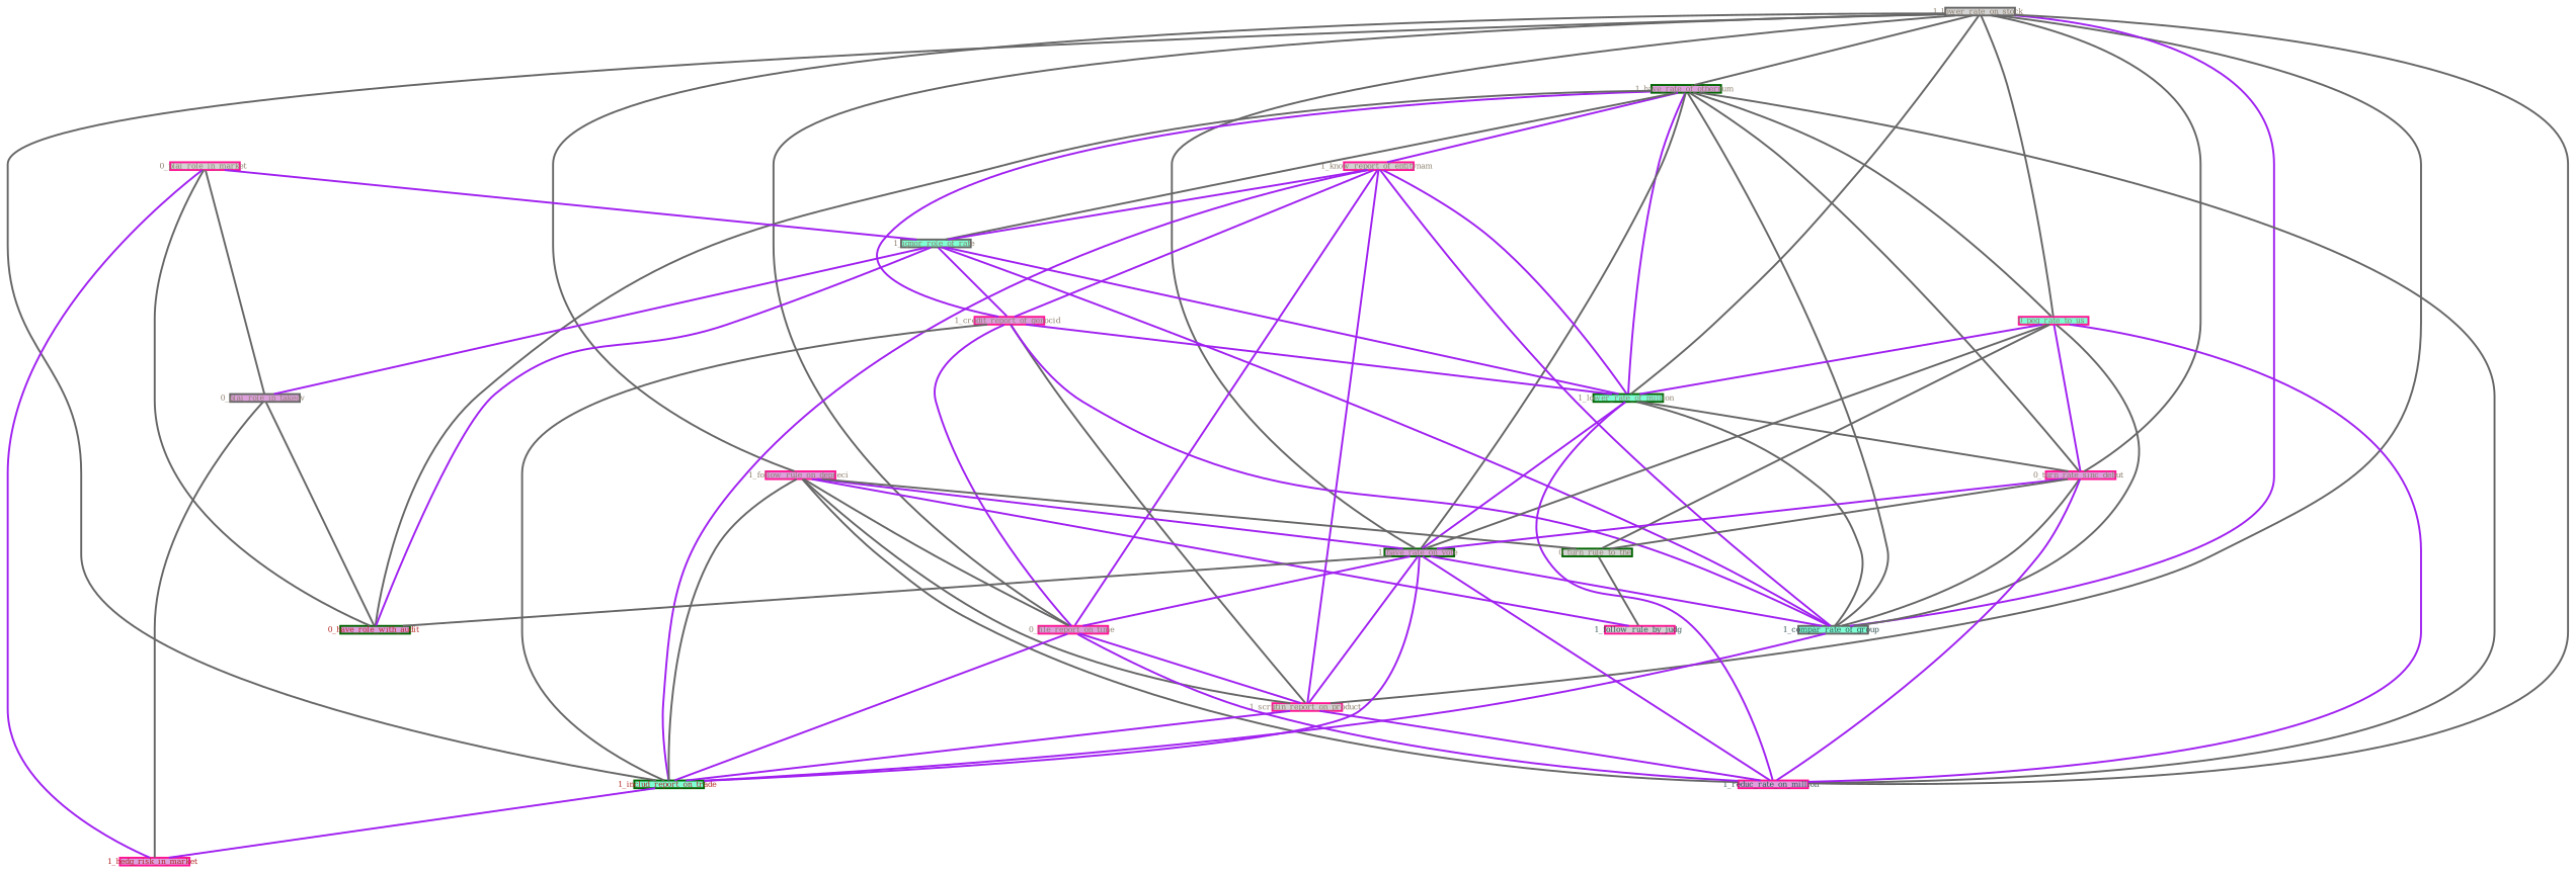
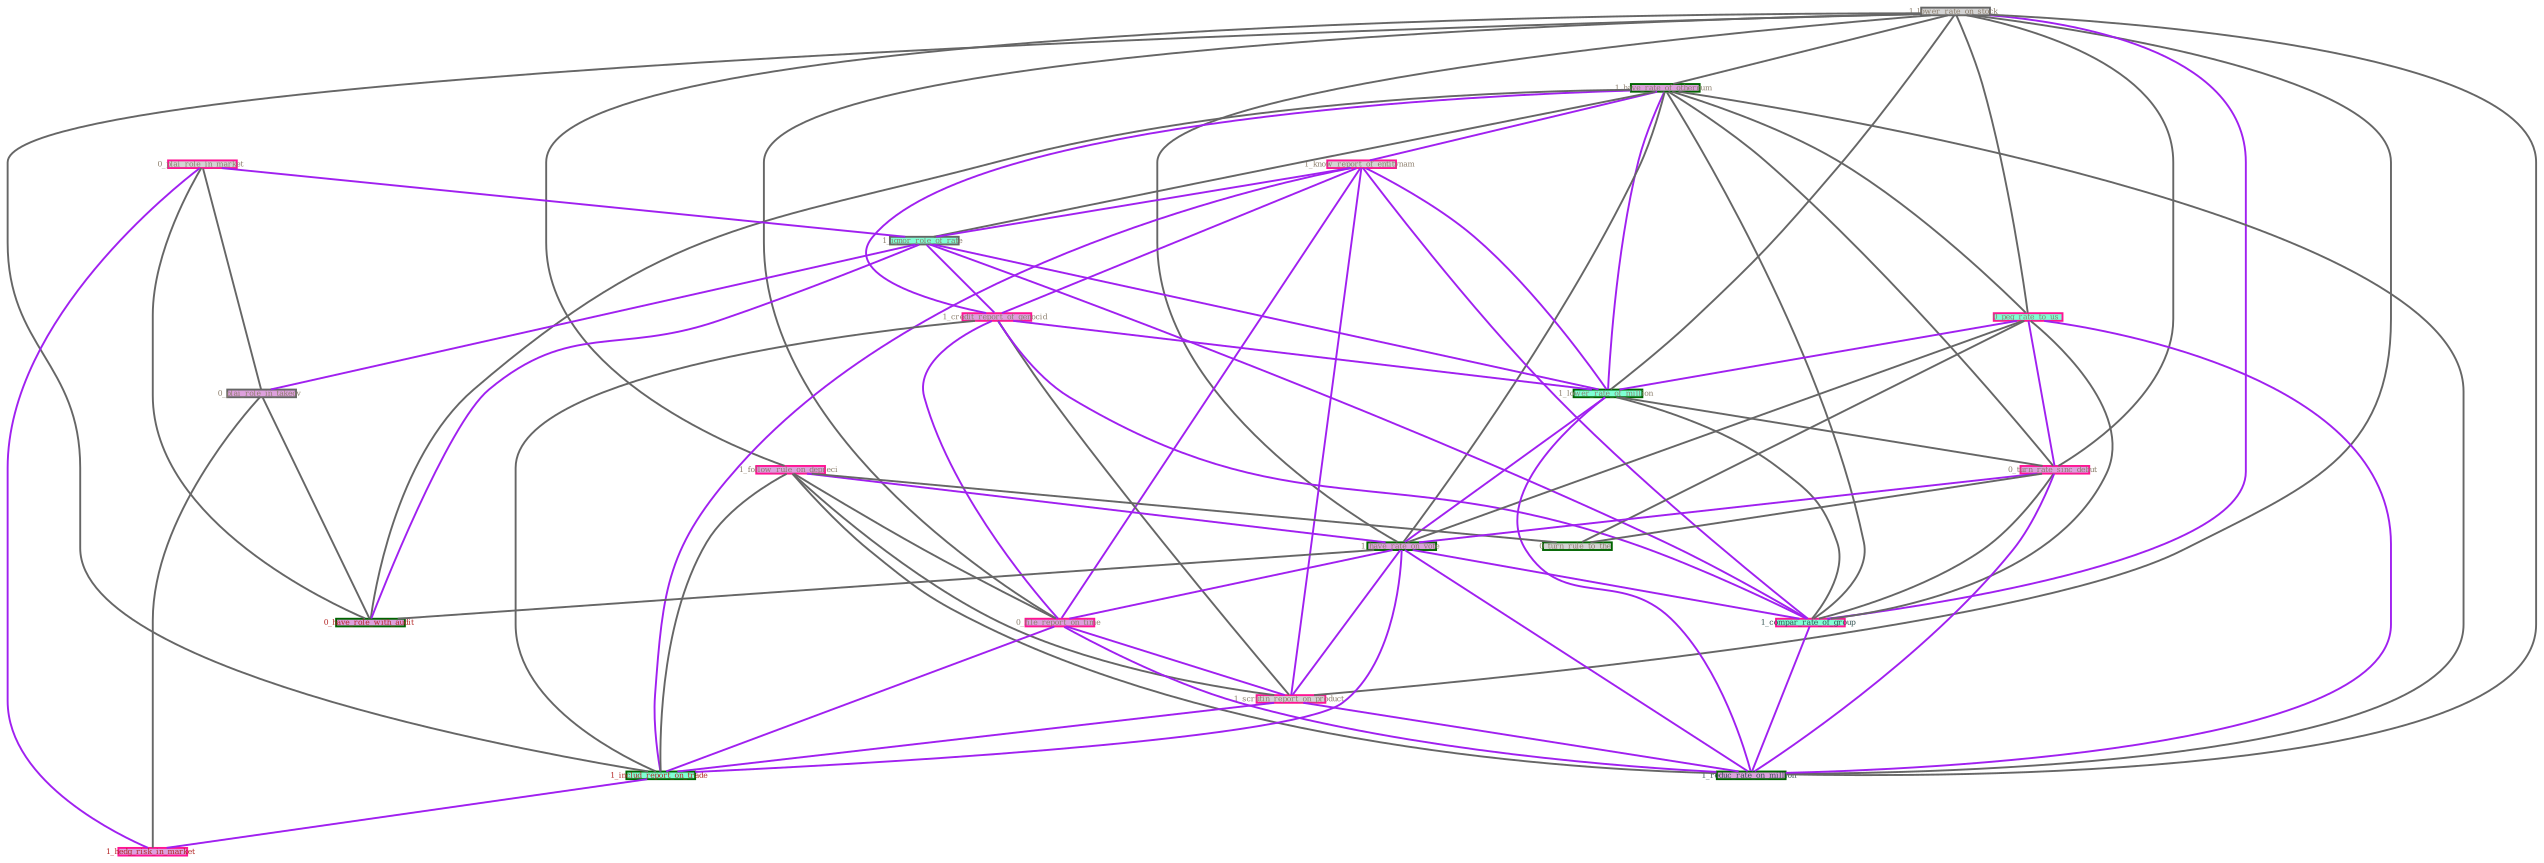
  graph {
    node [color=deeppink fillcolor=plum fixedsize=true fontcolor="#8b7d6b" fontsize=4 shape=polygon style=filled]
    edge [color=purple w=1]
    "1_lower_rate_on_stock " [color=gray40 fillcolor=lightgrey height=.06 width=.5]
    "1_have_rate_of_othernum " [color=darkgreen height=.06 width=.5]
    "1_know_report_of_entitynam " [fillcolor=lightgrey height=.06 width=.5]
    "0_plai_role_in_market " [fillcolor=lightgrey height=.06 width=.5]
    "1_ignor_role_of_rate " [color=gray40 fillcolor=aquamarine height=.06 width=.5]
    "1_credit_report_of_genocid " [height=.06 width=.5]
    "0_peg_rate_to_us " [fillcolor=aquamarine height=.06 width=.5]
    "0_plai_role_in_takeov " [color=gray40 height=.06 width=.5]
    "1_lower_rate_of_million " [color=darkgreen fillcolor=aquamarine height=.06 width=.5]
    "1_follow_rule_on_depreci " [height=.06 width=.5]
    "0_turn_rate_sinc_debut " [height=.06 width=.5]
    "1_have_rate_on_vote " [color=darkgreen height=.06 width=.5]
    "0_turn_rule_to_the " [color=darkgreen fillcolor=lightgrey height=.06 width=.5]
    "0_file_report_on_time " [height=.06 width=.5]
    "1_scrutin_report_on_product " [fillcolor=lightgrey height=.06 width=.5]
    "1_hedg_risk_in_market " [fontcolor="#b22222" height=.06 width=.5]
    "0_have_role_with_audit " [color=darkgreen fontcolor="#b22222" height=.06 width=.5]
    "1_includ_report_on_trade " [color=darkgreen fillcolor=aquamarine fontcolor="#b22222" height=.06 width=.5]
-   "1_compar_rate_of_group " [color=gray40 fillcolor=aquamarine fontcolor="#2f4f4f" height=.06 width=.5]
-   "1_reduc_rate_on_million " [fontcolor="#2f4f4f" height=.06 width=.5]
-   "1_follow_rule_by_judg " [fillcolor=lightgrey fontcolor="#2f4f4f" height=.06 width=.5]
+   "1_compar_rate_of_group " [fillcolor=aquamarine fontcolor="#2f4f4f" height=.06 width=.5]
+   "1_reduc_rate_on_million " [color=darkgreen fontcolor="#2f4f4f" height=.06 width=.5]
    subgraph sub_1 {
      "1_lower_rate_on_stock "
      "1_have_rate_of_othernum "
      "1_know_report_of_entitynam "
      "0_plai_role_in_market "
      "1_ignor_role_of_rate "
      "1_credit_report_of_genocid "
      "0_peg_rate_to_us "
      "0_plai_role_in_takeov "
      "1_lower_rate_of_million "
      "1_follow_rule_on_depreci "
      "0_turn_rate_sinc_debut "
      "1_have_rate_on_vote "
      "0_turn_rule_to_the "
      "0_file_report_on_time "
      "1_scrutin_report_on_product "
    }
    subgraph sub_2 {
      "1_hedg_risk_in_market "
      "0_have_role_with_audit "
    }
    "1_lower_rate_on_stock " -- "1_have_rate_of_othernum " [color=gray40]
    "1_lower_rate_on_stock " -- "0_peg_rate_to_us " [color=gray40]
    "1_lower_rate_on_stock " -- "1_lower_rate_of_million " [color=gray40 w=2]
    "1_lower_rate_on_stock " -- "1_follow_rule_on_depreci " [color=gray40]
    "1_lower_rate_on_stock " -- "0_turn_rate_sinc_debut " [color=gray40]
    "1_lower_rate_on_stock " -- "1_have_rate_on_vote " [color=gray40 w=2]
    "1_lower_rate_on_stock " -- "0_file_report_on_time " [color=gray40]
    "1_lower_rate_on_stock " -- "1_scrutin_report_on_product " [color=gray40]
    "1_lower_rate_on_stock " -- "1_includ_report_on_trade " [color=gray40]
    "1_lower_rate_on_stock " -- "1_compar_rate_of_group "
    "1_lower_rate_on_stock " -- "1_reduc_rate_on_million " [color=gray40 w=2]
    "1_have_rate_of_othernum " -- "1_know_report_of_entitynam "
    "1_have_rate_of_othernum " -- "1_ignor_role_of_rate " [color=gray40]
    "1_have_rate_of_othernum " -- "1_credit_report_of_genocid "
    "1_have_rate_of_othernum " -- "0_peg_rate_to_us " [color=gray40]
    "1_have_rate_of_othernum " -- "1_lower_rate_of_million " [w=2]
    "1_have_rate_of_othernum " -- "0_turn_rate_sinc_debut " [color=gray40]
    "1_have_rate_of_othernum " -- "1_have_rate_on_vote " [color=gray40 w=2]
    "1_have_rate_of_othernum " -- "0_have_role_with_audit " [color=gray40]
    "1_have_rate_of_othernum " -- "1_compar_rate_of_group " [color=gray40 w=2]
    "1_have_rate_of_othernum " -- "1_reduc_rate_on_million " [color=gray40]
    "1_know_report_of_entitynam " -- "1_ignor_role_of_rate "
    "1_know_report_of_entitynam " -- "1_credit_report_of_genocid " [w=2]
    "1_know_report_of_entitynam " -- "1_lower_rate_of_million "
    "1_know_report_of_entitynam " -- "0_file_report_on_time "
    "1_know_report_of_entitynam " -- "1_scrutin_report_on_product "
    "1_know_report_of_entitynam " -- "1_includ_report_on_trade "
    "1_know_report_of_entitynam " -- "1_compar_rate_of_group "
    "0_plai_role_in_market " -- "1_ignor_role_of_rate "
    "0_plai_role_in_market " -- "0_plai_role_in_takeov " [color=gray40 w=3]
    "0_plai_role_in_market " -- "1_hedg_risk_in_market " [w=2]
    "0_plai_role_in_market " -- "0_have_role_with_audit " [color=gray40]
    "1_ignor_role_of_rate " -- "1_credit_report_of_genocid "
    "1_ignor_role_of_rate " -- "0_plai_role_in_takeov "
    "1_ignor_role_of_rate " -- "1_lower_rate_of_million "
    "1_ignor_role_of_rate " -- "0_have_role_with_audit "
    "1_ignor_role_of_rate " -- "1_compar_rate_of_group "
    "1_credit_report_of_genocid " -- "1_lower_rate_of_million "
    "1_credit_report_of_genocid " -- "0_file_report_on_time "
    "1_credit_report_of_genocid " -- "1_scrutin_report_on_product " [color=gray40]
    "1_credit_report_of_genocid " -- "1_includ_report_on_trade " [color=gray40]
    "1_credit_report_of_genocid " -- "1_compar_rate_of_group "
    "0_peg_rate_to_us " -- "1_lower_rate_of_million "
    "0_peg_rate_to_us " -- "0_turn_rate_sinc_debut "
    "0_peg_rate_to_us " -- "1_have_rate_on_vote " [color=gray40]
    "0_peg_rate_to_us " -- "0_turn_rule_to_the " [color=gray40]
    "0_peg_rate_to_us " -- "1_compar_rate_of_group " [color=gray40]
    "0_peg_rate_to_us " -- "1_reduc_rate_on_million "
    "0_plai_role_in_takeov " -- "1_hedg_risk_in_market " [color=gray40]
    "0_plai_role_in_takeov " -- "0_have_role_with_audit " [color=gray40]
    "1_lower_rate_of_million " -- "0_turn_rate_sinc_debut " [color=gray40]
    "1_lower_rate_of_million " -- "1_have_rate_on_vote "
    "1_lower_rate_of_million " -- "1_compar_rate_of_group " [color=gray40 w=2]
    "1_lower_rate_of_million " -- "1_reduc_rate_on_million " [w=2]
    "1_follow_rule_on_depreci " -- "1_have_rate_on_vote "
    "1_follow_rule_on_depreci " -- "0_turn_rule_to_the " [color=gray40]
    "1_follow_rule_on_depreci " -- "0_file_report_on_time " [color=gray40]
    "1_follow_rule_on_depreci " -- "1_scrutin_report_on_product " [color=gray40]
    "1_follow_rule_on_depreci " -- "1_includ_report_on_trade " [color=gray40]
    "1_follow_rule_on_depreci " -- "1_reduc_rate_on_million " [color=gray40]
-   "1_follow_rule_on_depreci " -- "1_follow_rule_by_judg " [w=2]
    "0_turn_rate_sinc_debut " -- "1_have_rate_on_vote "
    "0_turn_rate_sinc_debut " -- "0_turn_rule_to_the " [color=gray40]
    "0_turn_rate_sinc_debut " -- "1_compar_rate_of_group " [color=gray40]
    "0_turn_rate_sinc_debut " -- "1_reduc_rate_on_million "
    "1_have_rate_on_vote " -- "0_file_report_on_time "
    "1_have_rate_on_vote " -- "1_scrutin_report_on_product "
    "1_have_rate_on_vote " -- "0_have_role_with_audit " [color=gray40]
    "1_have_rate_on_vote " -- "1_includ_report_on_trade "
    "1_have_rate_on_vote " -- "1_compar_rate_of_group "
    "1_have_rate_on_vote " -- "1_reduc_rate_on_million " [w=2]
-   "0_turn_rule_to_the " -- "1_follow_rule_by_judg " [color=gray40]
    "0_file_report_on_time " -- "1_scrutin_report_on_product " [w=2]
    "0_file_report_on_time " -- "1_includ_report_on_trade " [w=2]
    "0_file_report_on_time " -- "1_reduc_rate_on_million "
    "1_scrutin_report_on_product " -- "1_includ_report_on_trade " [w=2]
    "1_scrutin_report_on_product " -- "1_reduc_rate_on_million "
    "1_includ_report_on_trade " -- "1_hedg_risk_in_market "
-   "1_compar_rate_of_group " -- "1_includ_report_on_trade "
+   "1_compar_rate_of_group " -- "1_reduc_rate_on_million "
  }
